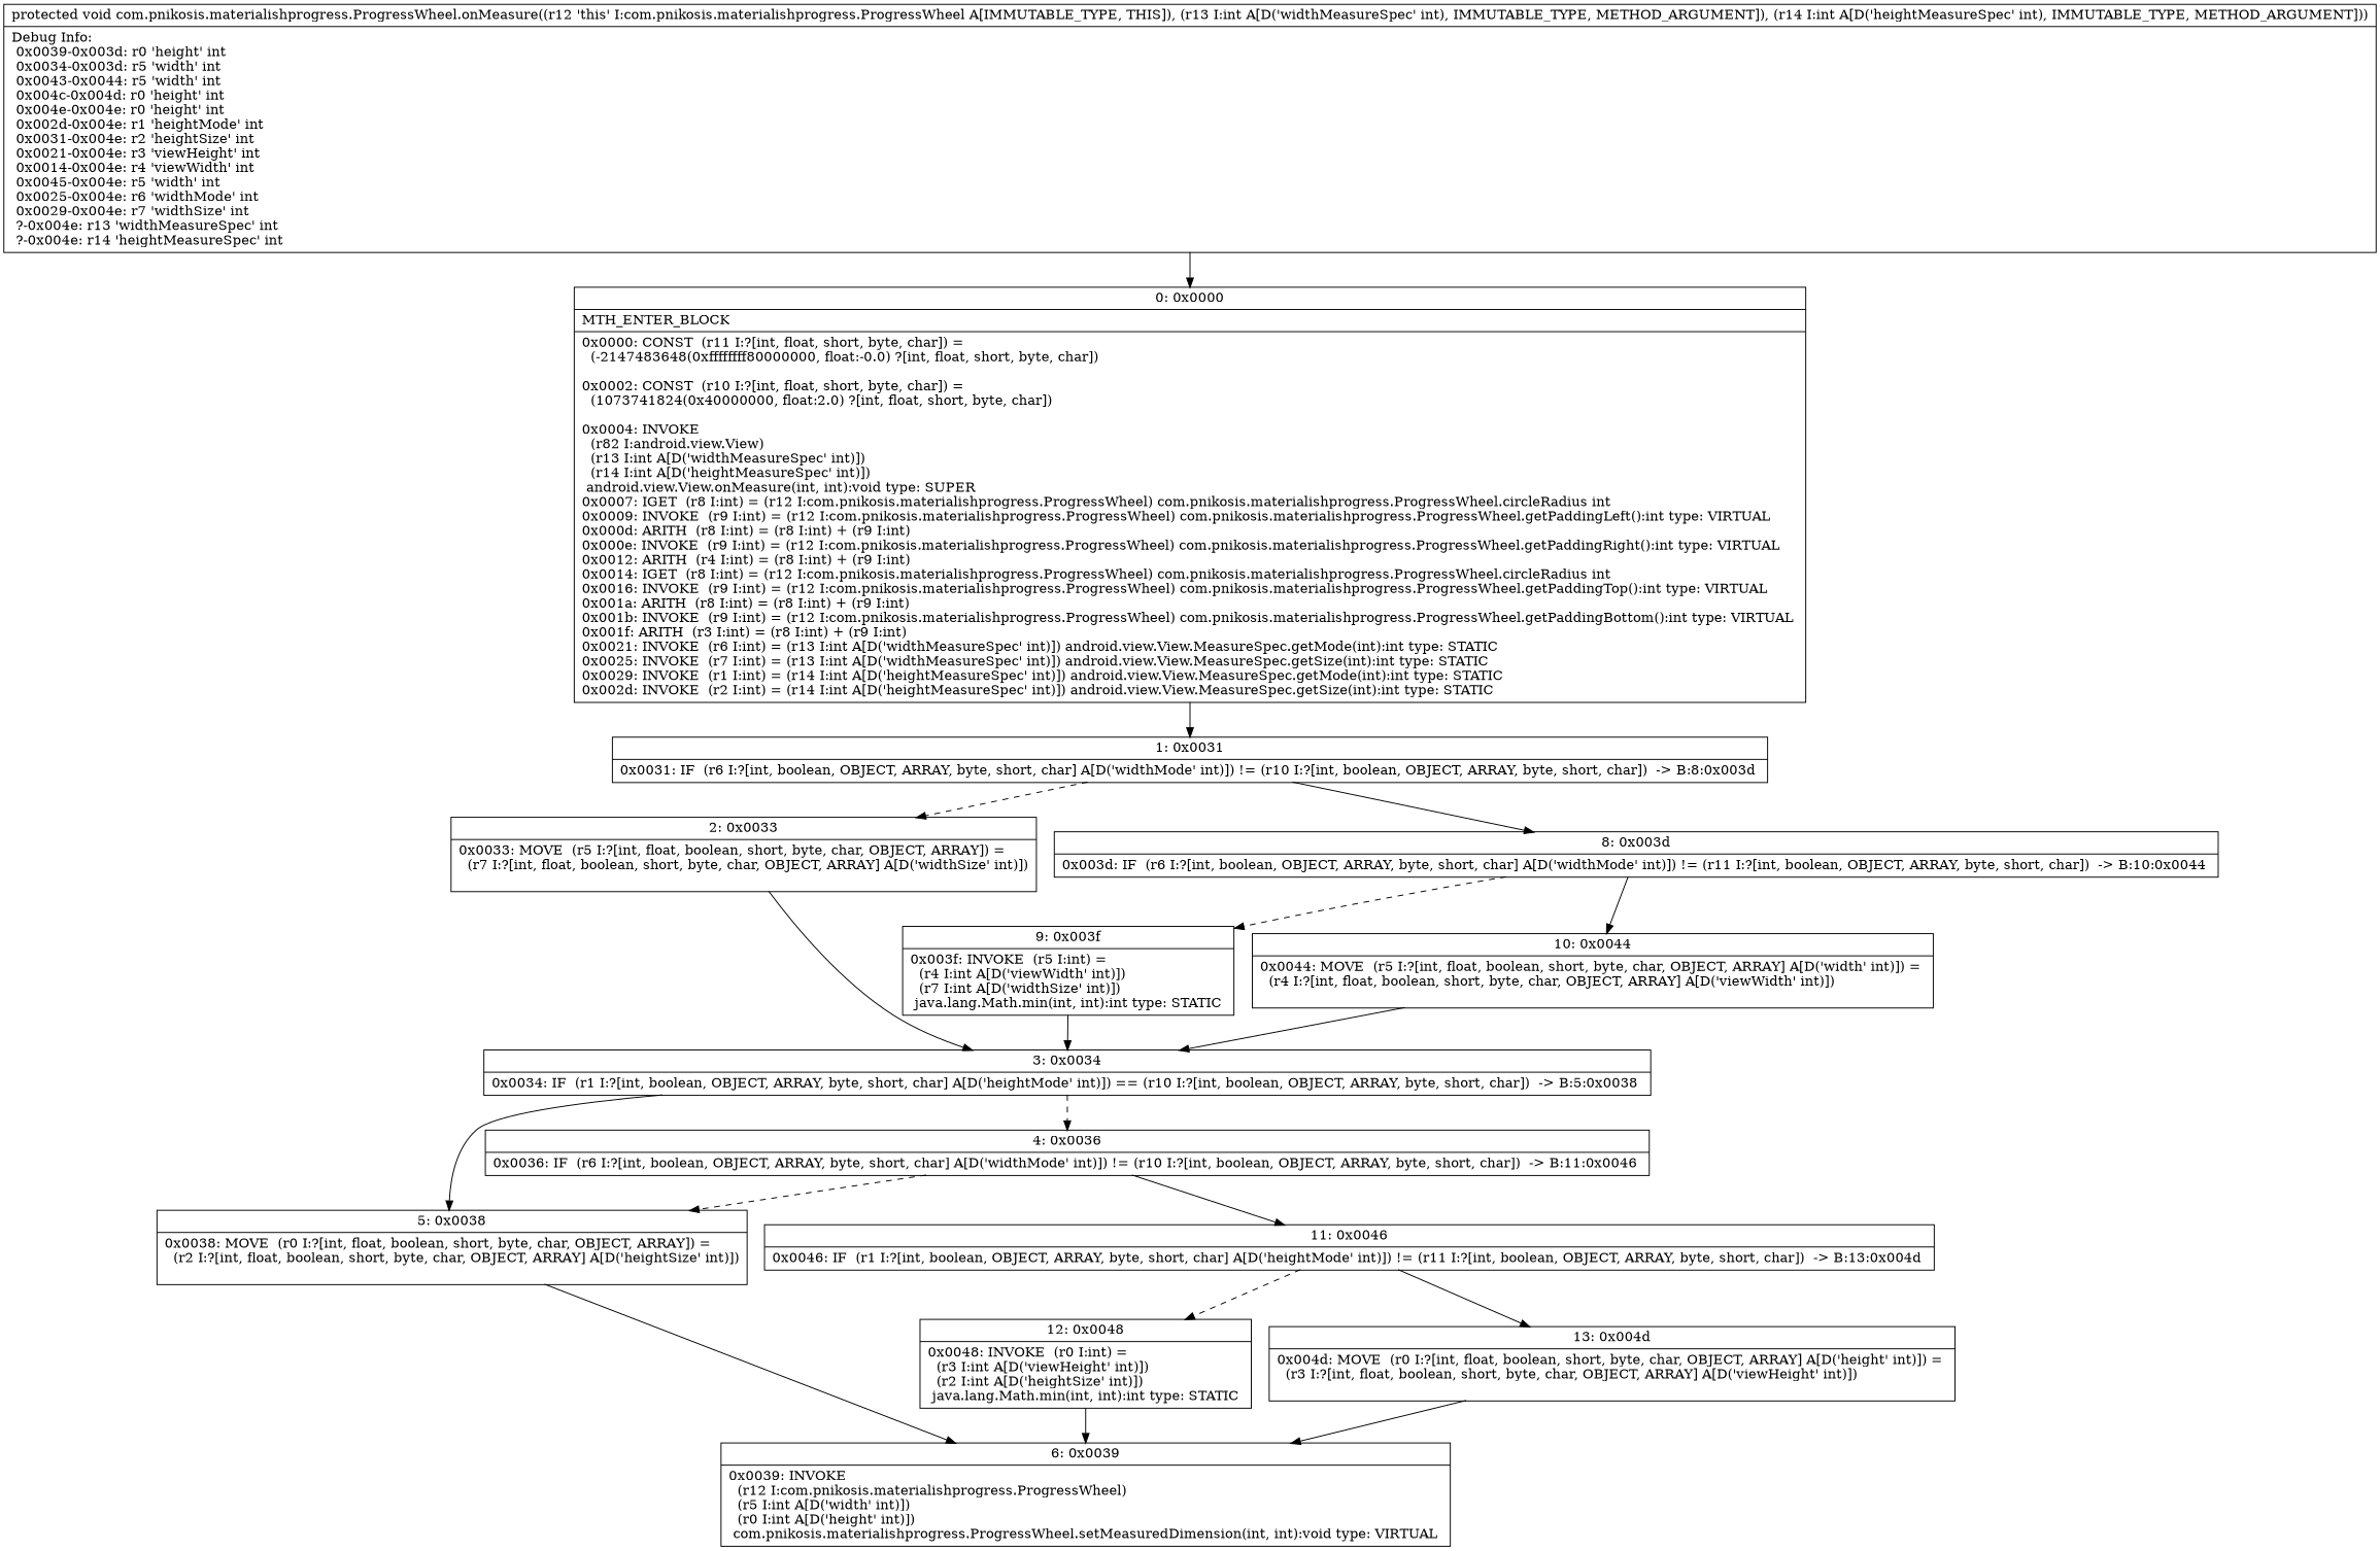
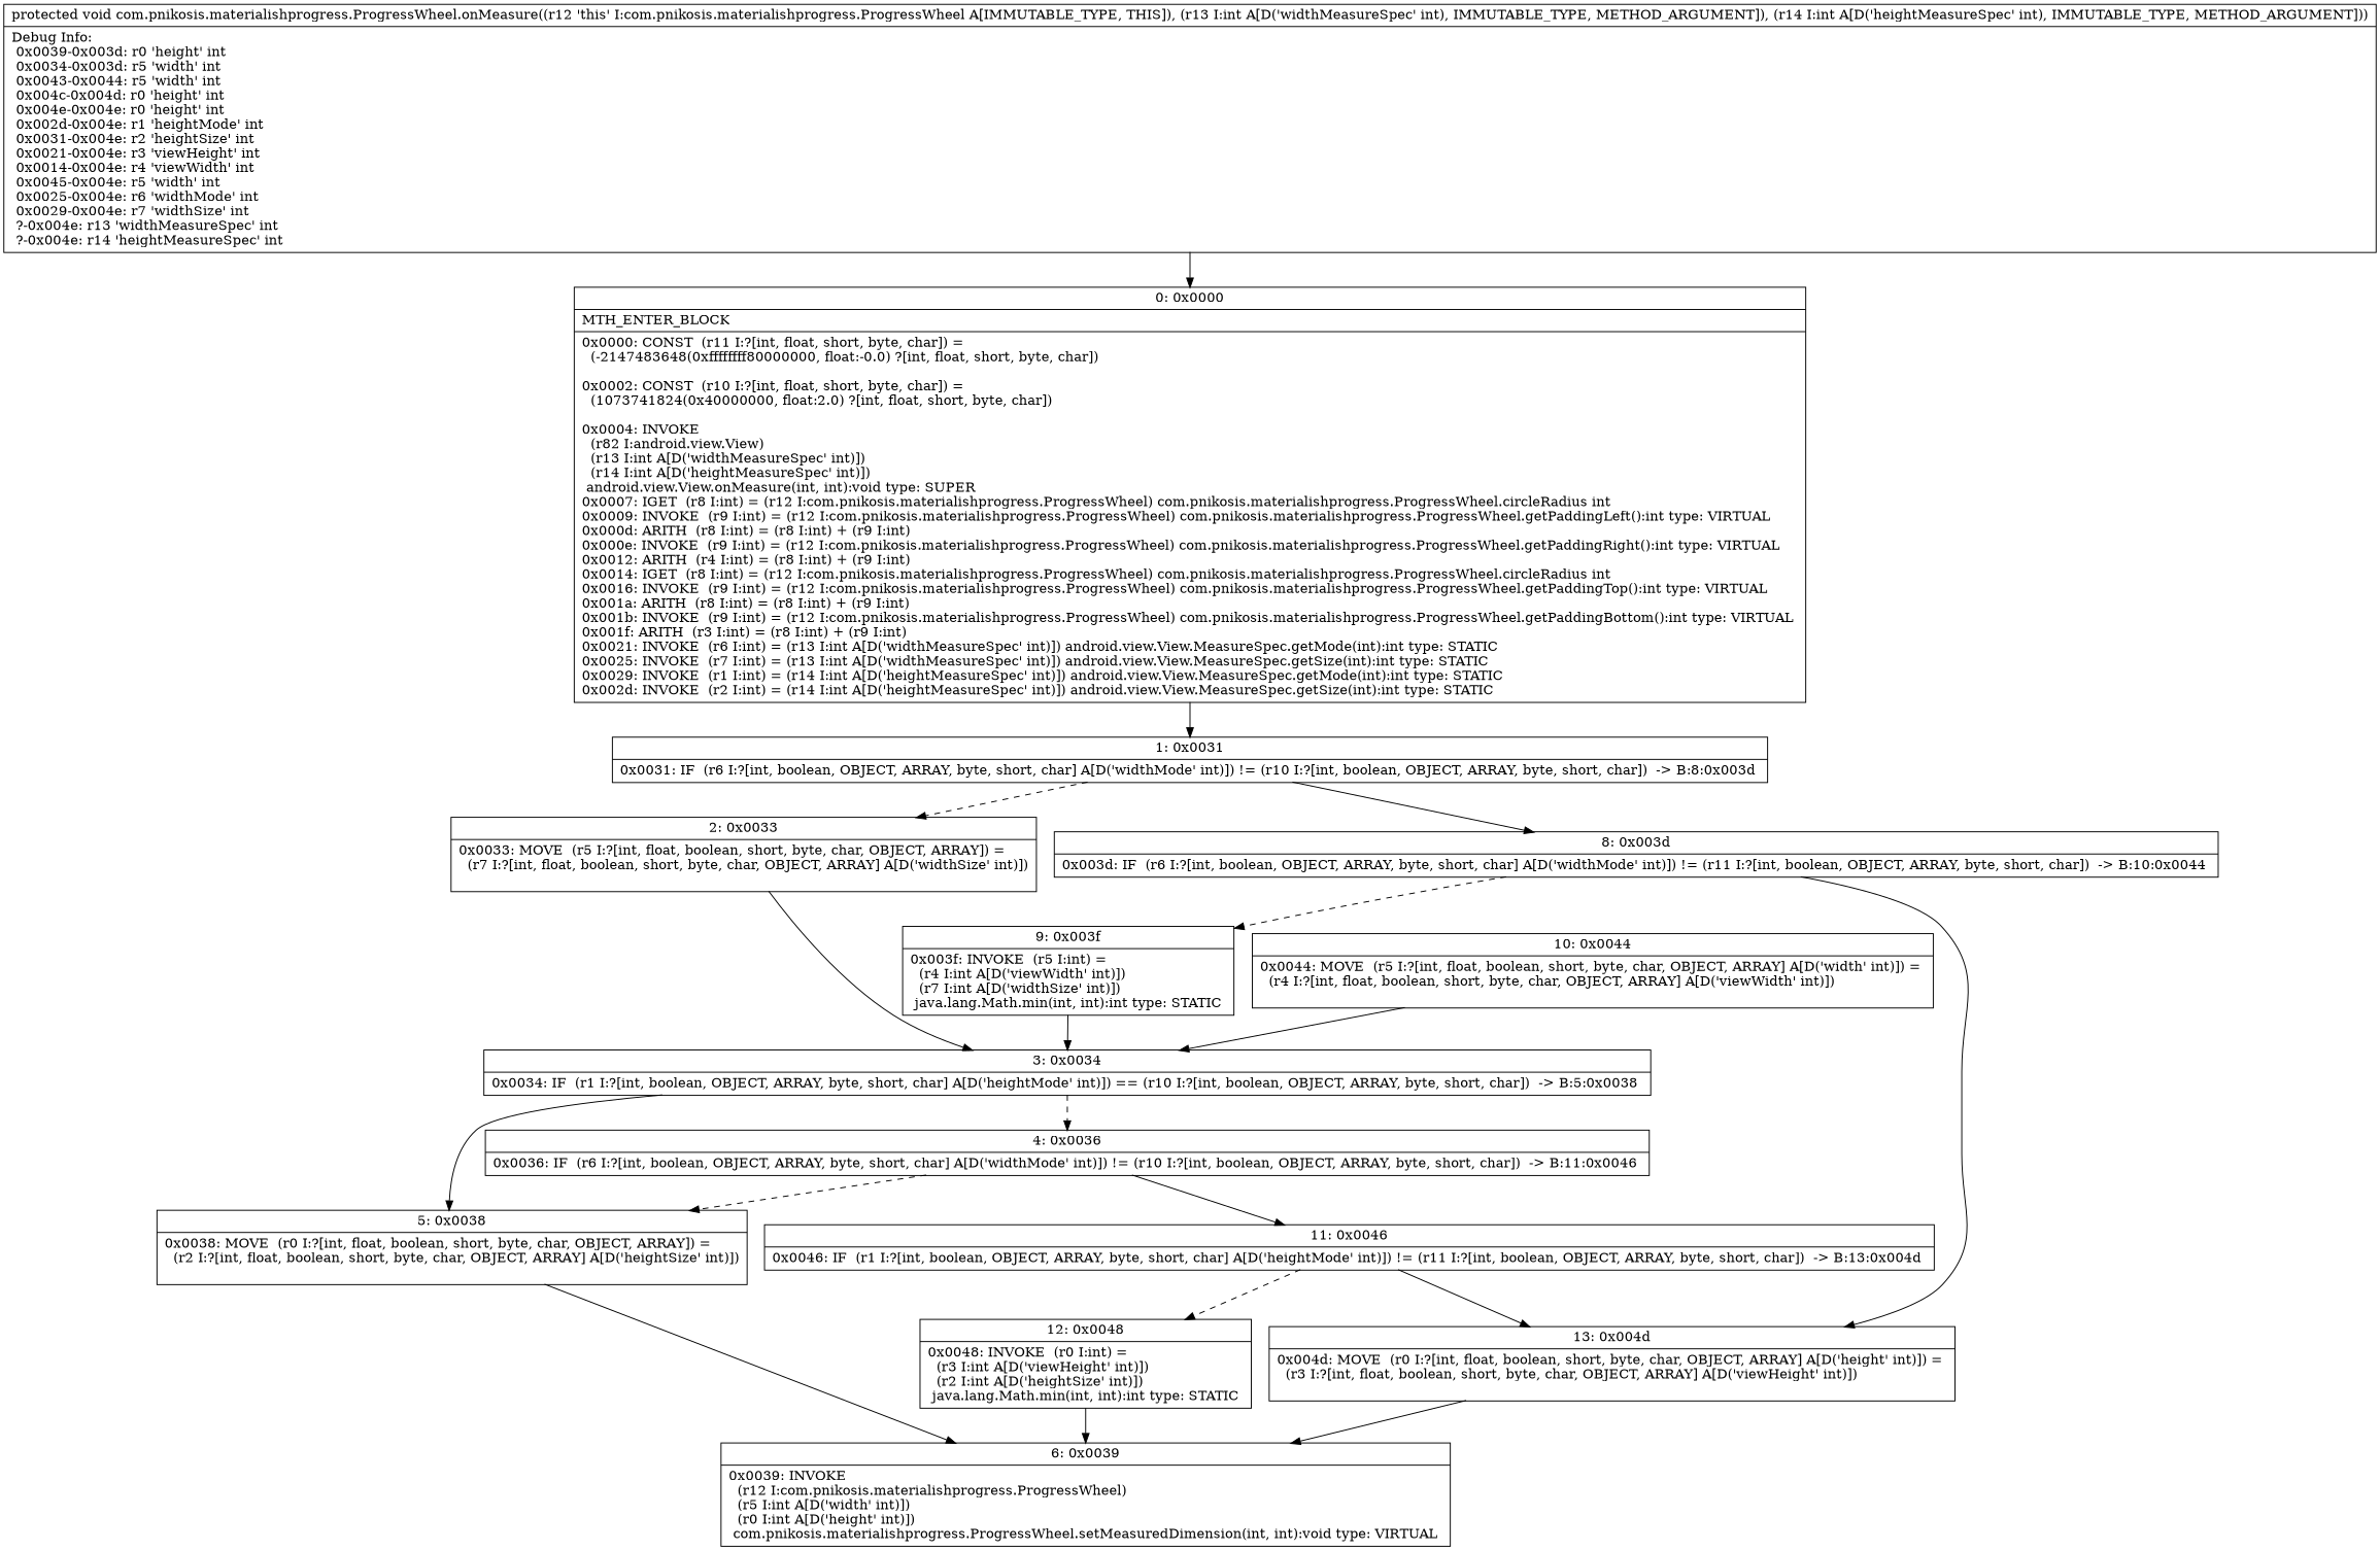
  digraph {
    node [shape=record]
    n1 [label="{0\:\ 0x0000|MTH_ENTER_BLOCK\l|0x0000: CONST  (r11 I:?[int, float, short, byte, char]) = \l  (\-2147483648(0xffffffff80000000, float:\-0.0) ?[int, float, short, byte, char])\l \l0x0002: CONST  (r10 I:?[int, float, short, byte, char]) = \l  (1073741824(0x40000000, float:2.0) ?[int, float, short, byte, char])\l \l0x0004: INVOKE  \l  (r82 I:android.view.View)\l  (r13 I:int A[D('widthMeasureSpec' int)])\l  (r14 I:int A[D('heightMeasureSpec' int)])\l android.view.View.onMeasure(int, int):void type: SUPER \l0x0007: IGET  (r8 I:int) = (r12 I:com.pnikosis.materialishprogress.ProgressWheel) com.pnikosis.materialishprogress.ProgressWheel.circleRadius int \l0x0009: INVOKE  (r9 I:int) = (r12 I:com.pnikosis.materialishprogress.ProgressWheel) com.pnikosis.materialishprogress.ProgressWheel.getPaddingLeft():int type: VIRTUAL \l0x000d: ARITH  (r8 I:int) = (r8 I:int) + (r9 I:int) \l0x000e: INVOKE  (r9 I:int) = (r12 I:com.pnikosis.materialishprogress.ProgressWheel) com.pnikosis.materialishprogress.ProgressWheel.getPaddingRight():int type: VIRTUAL \l0x0012: ARITH  (r4 I:int) = (r8 I:int) + (r9 I:int) \l0x0014: IGET  (r8 I:int) = (r12 I:com.pnikosis.materialishprogress.ProgressWheel) com.pnikosis.materialishprogress.ProgressWheel.circleRadius int \l0x0016: INVOKE  (r9 I:int) = (r12 I:com.pnikosis.materialishprogress.ProgressWheel) com.pnikosis.materialishprogress.ProgressWheel.getPaddingTop():int type: VIRTUAL \l0x001a: ARITH  (r8 I:int) = (r8 I:int) + (r9 I:int) \l0x001b: INVOKE  (r9 I:int) = (r12 I:com.pnikosis.materialishprogress.ProgressWheel) com.pnikosis.materialishprogress.ProgressWheel.getPaddingBottom():int type: VIRTUAL \l0x001f: ARITH  (r3 I:int) = (r8 I:int) + (r9 I:int) \l0x0021: INVOKE  (r6 I:int) = (r13 I:int A[D('widthMeasureSpec' int)]) android.view.View.MeasureSpec.getMode(int):int type: STATIC \l0x0025: INVOKE  (r7 I:int) = (r13 I:int A[D('widthMeasureSpec' int)]) android.view.View.MeasureSpec.getSize(int):int type: STATIC \l0x0029: INVOKE  (r1 I:int) = (r14 I:int A[D('heightMeasureSpec' int)]) android.view.View.MeasureSpec.getMode(int):int type: STATIC \l0x002d: INVOKE  (r2 I:int) = (r14 I:int A[D('heightMeasureSpec' int)]) android.view.View.MeasureSpec.getSize(int):int type: STATIC \l}"]
    n2 [label="{1\:\ 0x0031|0x0031: IF  (r6 I:?[int, boolean, OBJECT, ARRAY, byte, short, char] A[D('widthMode' int)]) != (r10 I:?[int, boolean, OBJECT, ARRAY, byte, short, char])  \-\> B:8:0x003d \l}"]
    n3 [label="{2\:\ 0x0033|0x0033: MOVE  (r5 I:?[int, float, boolean, short, byte, char, OBJECT, ARRAY]) = \l  (r7 I:?[int, float, boolean, short, byte, char, OBJECT, ARRAY] A[D('widthSize' int)])\l \l}"]
    n4 [label="{8\:\ 0x003d|0x003d: IF  (r6 I:?[int, boolean, OBJECT, ARRAY, byte, short, char] A[D('widthMode' int)]) != (r11 I:?[int, boolean, OBJECT, ARRAY, byte, short, char])  \-\> B:10:0x0044 \l}"]
    n5 [label="{3\:\ 0x0034|0x0034: IF  (r1 I:?[int, boolean, OBJECT, ARRAY, byte, short, char] A[D('heightMode' int)]) == (r10 I:?[int, boolean, OBJECT, ARRAY, byte, short, char])  \-\> B:5:0x0038 \l}"]
    n6 [label="{9\:\ 0x003f|0x003f: INVOKE  (r5 I:int) = \l  (r4 I:int A[D('viewWidth' int)])\l  (r7 I:int A[D('widthSize' int)])\l java.lang.Math.min(int, int):int type: STATIC \l}"]
    n7 [label="{10\:\ 0x0044|0x0044: MOVE  (r5 I:?[int, float, boolean, short, byte, char, OBJECT, ARRAY] A[D('width' int)]) = \l  (r4 I:?[int, float, boolean, short, byte, char, OBJECT, ARRAY] A[D('viewWidth' int)])\l \l}"]
    n8 [label="{4\:\ 0x0036|0x0036: IF  (r6 I:?[int, boolean, OBJECT, ARRAY, byte, short, char] A[D('widthMode' int)]) != (r10 I:?[int, boolean, OBJECT, ARRAY, byte, short, char])  \-\> B:11:0x0046 \l}"]
    n9 [label="{5\:\ 0x0038|0x0038: MOVE  (r0 I:?[int, float, boolean, short, byte, char, OBJECT, ARRAY]) = \l  (r2 I:?[int, float, boolean, short, byte, char, OBJECT, ARRAY] A[D('heightSize' int)])\l \l}"]
    n10 [label="{11\:\ 0x0046|0x0046: IF  (r1 I:?[int, boolean, OBJECT, ARRAY, byte, short, char] A[D('heightMode' int)]) != (r11 I:?[int, boolean, OBJECT, ARRAY, byte, short, char])  \-\> B:13:0x004d \l}"]
    n11 [label="{6\:\ 0x0039|0x0039: INVOKE  \l  (r12 I:com.pnikosis.materialishprogress.ProgressWheel)\l  (r5 I:int A[D('width' int)])\l  (r0 I:int A[D('height' int)])\l com.pnikosis.materialishprogress.ProgressWheel.setMeasuredDimension(int, int):void type: VIRTUAL \l}"]
    n12 [label="{12\:\ 0x0048|0x0048: INVOKE  (r0 I:int) = \l  (r3 I:int A[D('viewHeight' int)])\l  (r2 I:int A[D('heightSize' int)])\l java.lang.Math.min(int, int):int type: STATIC \l}"]
    n13 [label="{13\:\ 0x004d|0x004d: MOVE  (r0 I:?[int, float, boolean, short, byte, char, OBJECT, ARRAY] A[D('height' int)]) = \l  (r3 I:?[int, float, boolean, short, byte, char, OBJECT, ARRAY] A[D('viewHeight' int)])\l \l}"]
    n14 [label="{protected void com.pnikosis.materialishprogress.ProgressWheel.onMeasure((r12 'this' I:com.pnikosis.materialishprogress.ProgressWheel A[IMMUTABLE_TYPE, THIS]), (r13 I:int A[D('widthMeasureSpec' int), IMMUTABLE_TYPE, METHOD_ARGUMENT]), (r14 I:int A[D('heightMeasureSpec' int), IMMUTABLE_TYPE, METHOD_ARGUMENT]))  | Debug Info:\l  0x0039\-0x003d: r0 'height' int\l  0x0034\-0x003d: r5 'width' int\l  0x0043\-0x0044: r5 'width' int\l  0x004c\-0x004d: r0 'height' int\l  0x004e\-0x004e: r0 'height' int\l  0x002d\-0x004e: r1 'heightMode' int\l  0x0031\-0x004e: r2 'heightSize' int\l  0x0021\-0x004e: r3 'viewHeight' int\l  0x0014\-0x004e: r4 'viewWidth' int\l  0x0045\-0x004e: r5 'width' int\l  0x0025\-0x004e: r6 'widthMode' int\l  0x0029\-0x004e: r7 'widthSize' int\l  ?\-0x004e: r13 'widthMeasureSpec' int\l  ?\-0x004e: r14 'heightMeasureSpec' int\l}"]
    n1 -> n2
    n2 -> n3 [style=dashed]
    n2 -> n4
    n3 -> n5
    n4 -> n6 [style=dashed]
-   n4 -> n7
+   n4 -> n13
    n5 -> n8 [style=dashed]
    n5 -> n9
    n6 -> n5
    n7 -> n5
    n8 -> n9 [style=dashed]
    n8 -> n10
    n9 -> n11
    n10 -> n12 [style=dashed]
    n10 -> n13
    n12 -> n11
    n13 -> n11
    n14 -> n1
  }
